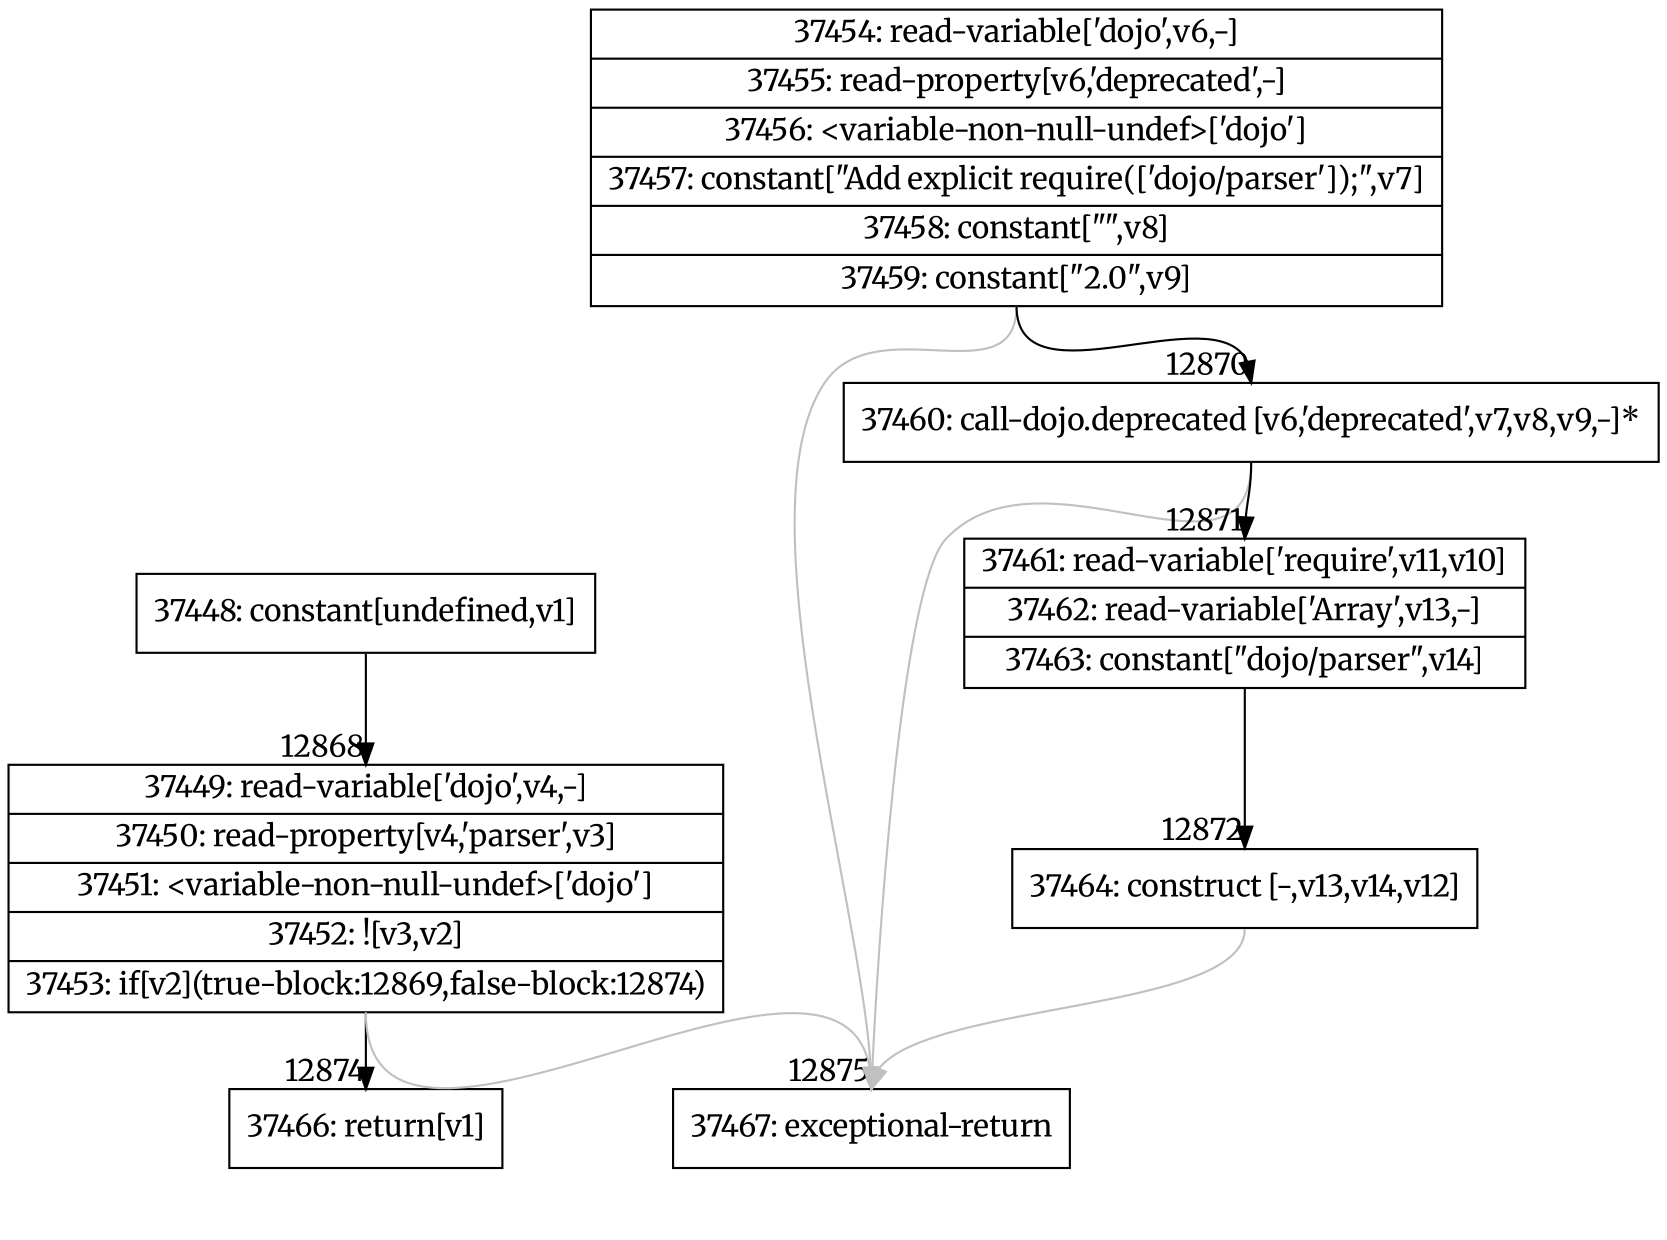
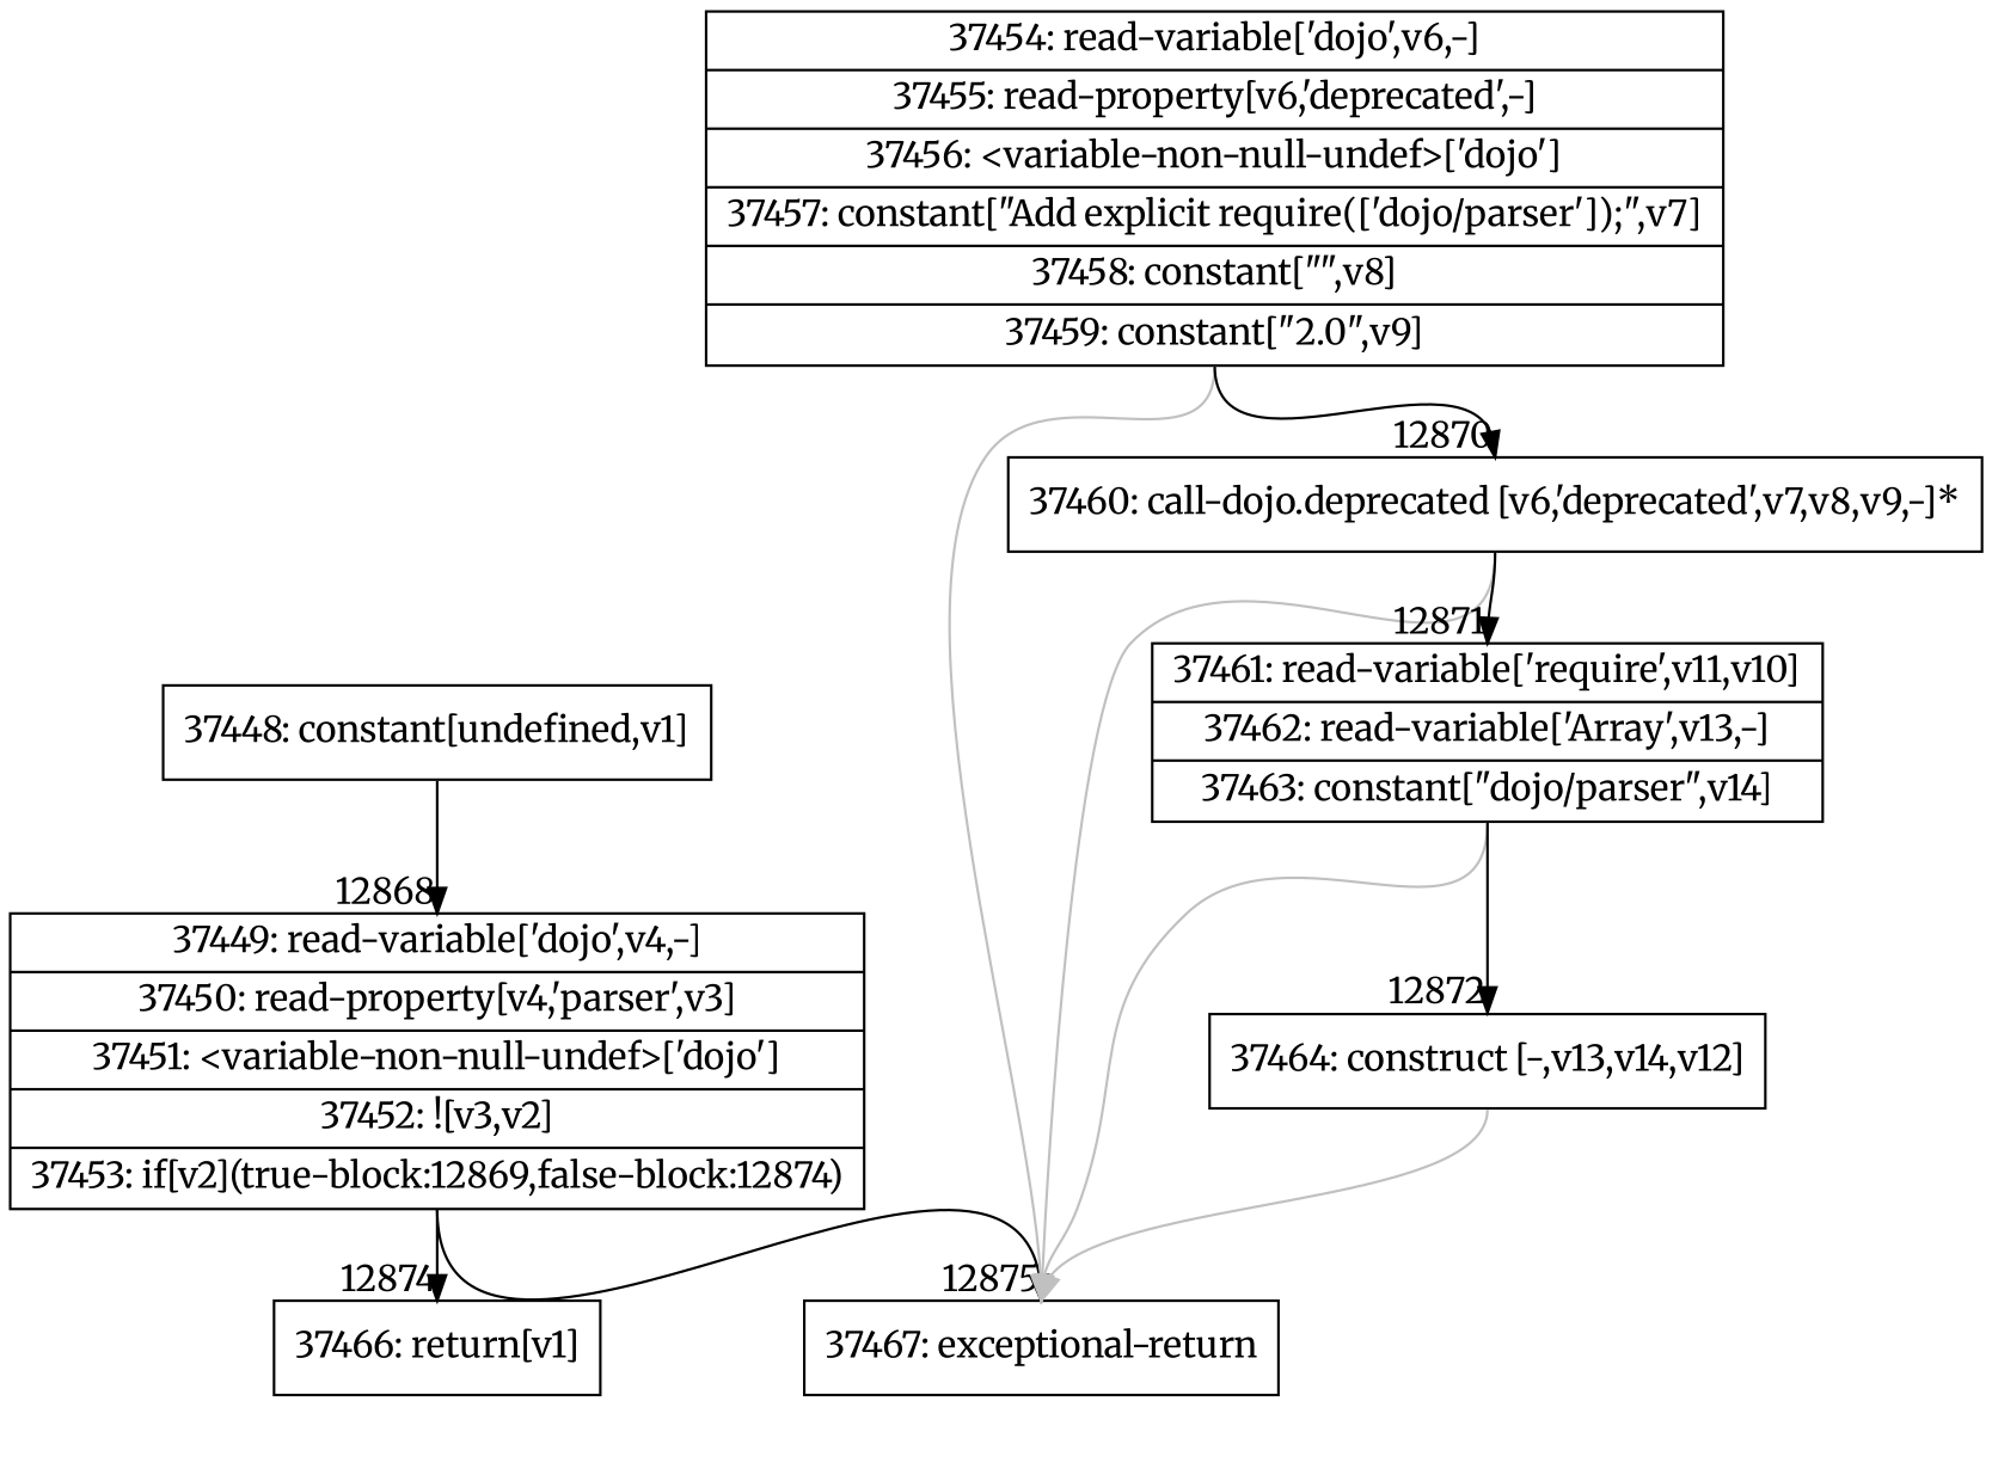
  digraph {
    fontname=Merriweather
    rankdir=TD
    node [fontname=Merriweather shape=record]
    edge [fontname=Merriweather headport=n tailport=s]
    n1 [label="{37448: constant[undefined,v1]}"]
    n2 [label="{37449: read-variable['dojo',v4,-]|37450: read-property[v4,'parser',v3]|37451: \<variable-non-null-undef\>['dojo']|37452: ![v3,v2]|37453: if[v2](true-block:12869,false-block:12874)}"]
    n3 [label="{37466: return[v1]}"]
    n4 [label="{37467: exceptional-return}"]
    n5 [label="{37454: read-variable['dojo',v6,-]|37455: read-property[v6,'deprecated',-]|37456: \<variable-non-null-undef\>['dojo']|37457: constant[\"Add explicit require(['dojo/parser']);\",v7]|37458: constant[\"\",v8]|37459: constant[\"2.0\",v9]}"]
    n6 [label="{37460: call-dojo.deprecated [v6,'deprecated',v7,v8,v9,-]*}"]
    n7 [label="{37461: read-variable['require',v11,v10]|37462: read-variable['Array',v13,-]|37463: constant[\"dojo/parser\",v14]}"]
    n8 [label="{37464: construct [-,v13,v14,v12]}"]
    n1 -> n2 [headlabel="      12868"]
    n2 -> n3 [headlabel="      12874"]
-   n2 -> n4 [color=gray headlabel="      12875"]
+   n2 -> n4 [color=black headlabel="      12875"]
    n5 -> n4 [color=gray]
    n5 -> n6 [headlabel="      12870"]
    n6 -> n4 [color=gray]
    n6 -> n7 [headlabel="      12871"]
+   n7 -> n4 [color=gray]
    n7 -> n8 [headlabel="      12872"]
    n8 -> n4 [color=gray]
  }
